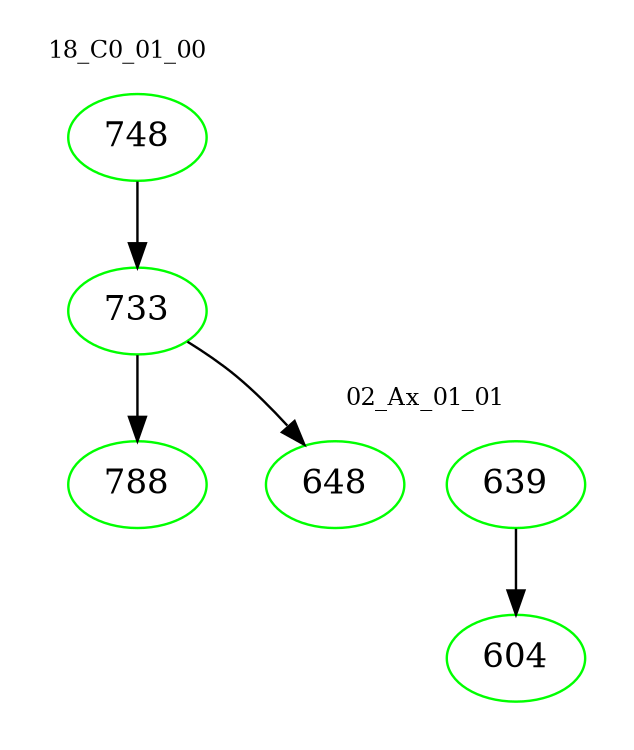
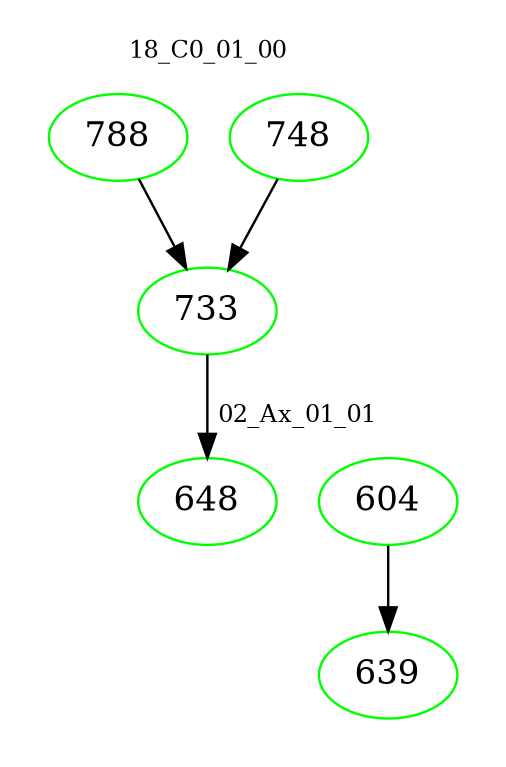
  digraph {
    node [color=green]
    edge [color=black]
    n1 [label=639]
    n2 [label=604]
    n3 [label=648]
    n4 [label=748]
    n5 [label=733]
    n6 [label=788]
    subgraph cluster_1 {
      color=white
      fontsize=10
      label="02_Ax_01_01"
      n1
      n2
      n3
    }
    subgraph cluster_2 {
      color=white
      fontsize=10
      label="18_C0_01_00"
      n4
      n5
      n6
    }
-   n1 -> n2
+   n2 -> n1
    n4 -> n5
    n5 -> n3
-   n5 -> n6
+   n6 -> n5
  }
